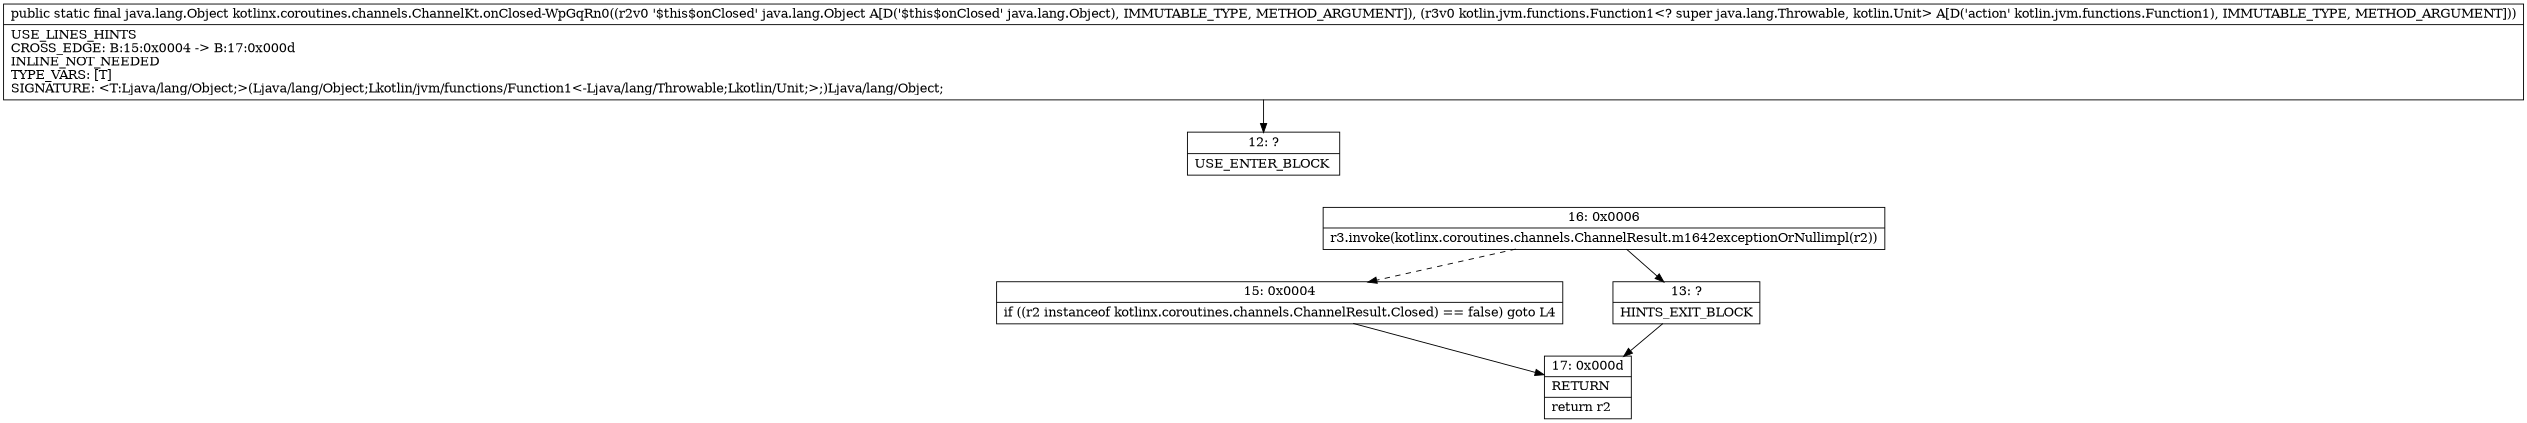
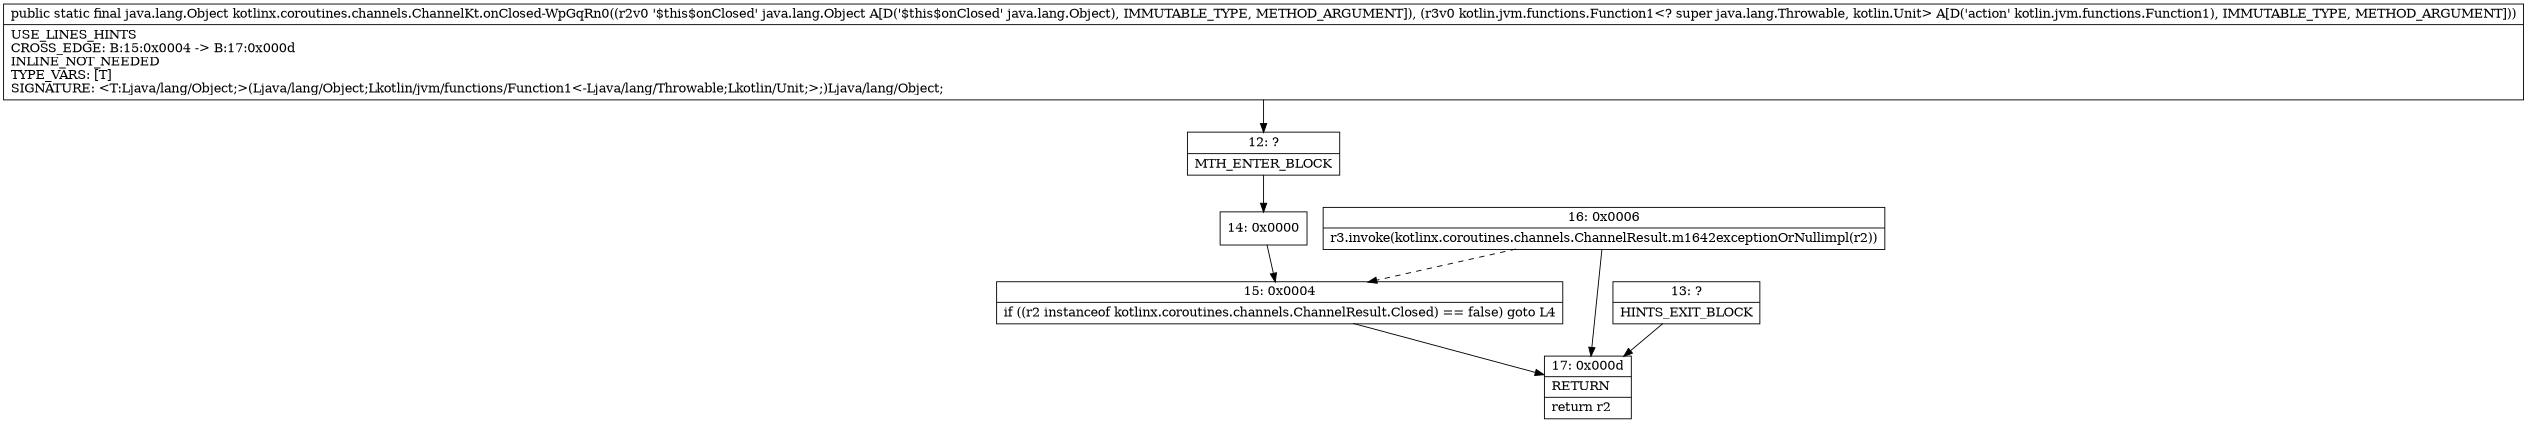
  digraph {
    node [shape=record]
-   n1 [label="{12\:\ ?|USE_ENTER_BLOCK\l}"]
+   n1 [label="{12\:\ ?|MTH_ENTER_BLOCK\l}"]
+   n2 [label="{14\:\ 0x0000}"]
    n3 [label="{15\:\ 0x0004|if ((r2 instanceof kotlinx.coroutines.channels.ChannelResult.Closed) == false) goto L4\l}"]
    n4 [label="{17\:\ 0x000d|RETURN\l|return r2\l}"]
    n5 [label="{16\:\ 0x0006|r3.invoke(kotlinx.coroutines.channels.ChannelResult.m1642exceptionOrNullimpl(r2))\l}"]
    n6 [label="{13\:\ ?|HINTS_EXIT_BLOCK\l}"]
    n7 [label="{public static final java.lang.Object kotlinx.coroutines.channels.ChannelKt.onClosed\-WpGqRn0((r2v0 '$this$onClosed' java.lang.Object A[D('$this$onClosed' java.lang.Object), IMMUTABLE_TYPE, METHOD_ARGUMENT]), (r3v0 kotlin.jvm.functions.Function1\<? super java.lang.Throwable, kotlin.Unit\> A[D('action' kotlin.jvm.functions.Function1), IMMUTABLE_TYPE, METHOD_ARGUMENT]))  | USE_LINES_HINTS\lCROSS_EDGE: B:15:0x0004 \-\> B:17:0x000d\lINLINE_NOT_NEEDED\lTYPE_VARS: [T]\lSIGNATURE: \<T:Ljava\/lang\/Object;\>(Ljava\/lang\/Object;Lkotlin\/jvm\/functions\/Function1\<\-Ljava\/lang\/Throwable;Lkotlin\/Unit;\>;)Ljava\/lang\/Object;\l}"]
+   n1 -> n2
+   n2 -> n3
    n3 -> n4
    n5 -> n3 [style=dashed]
-   n5 -> n6
+   n5 -> n4
    n6 -> n4
    n7 -> n1
  }
